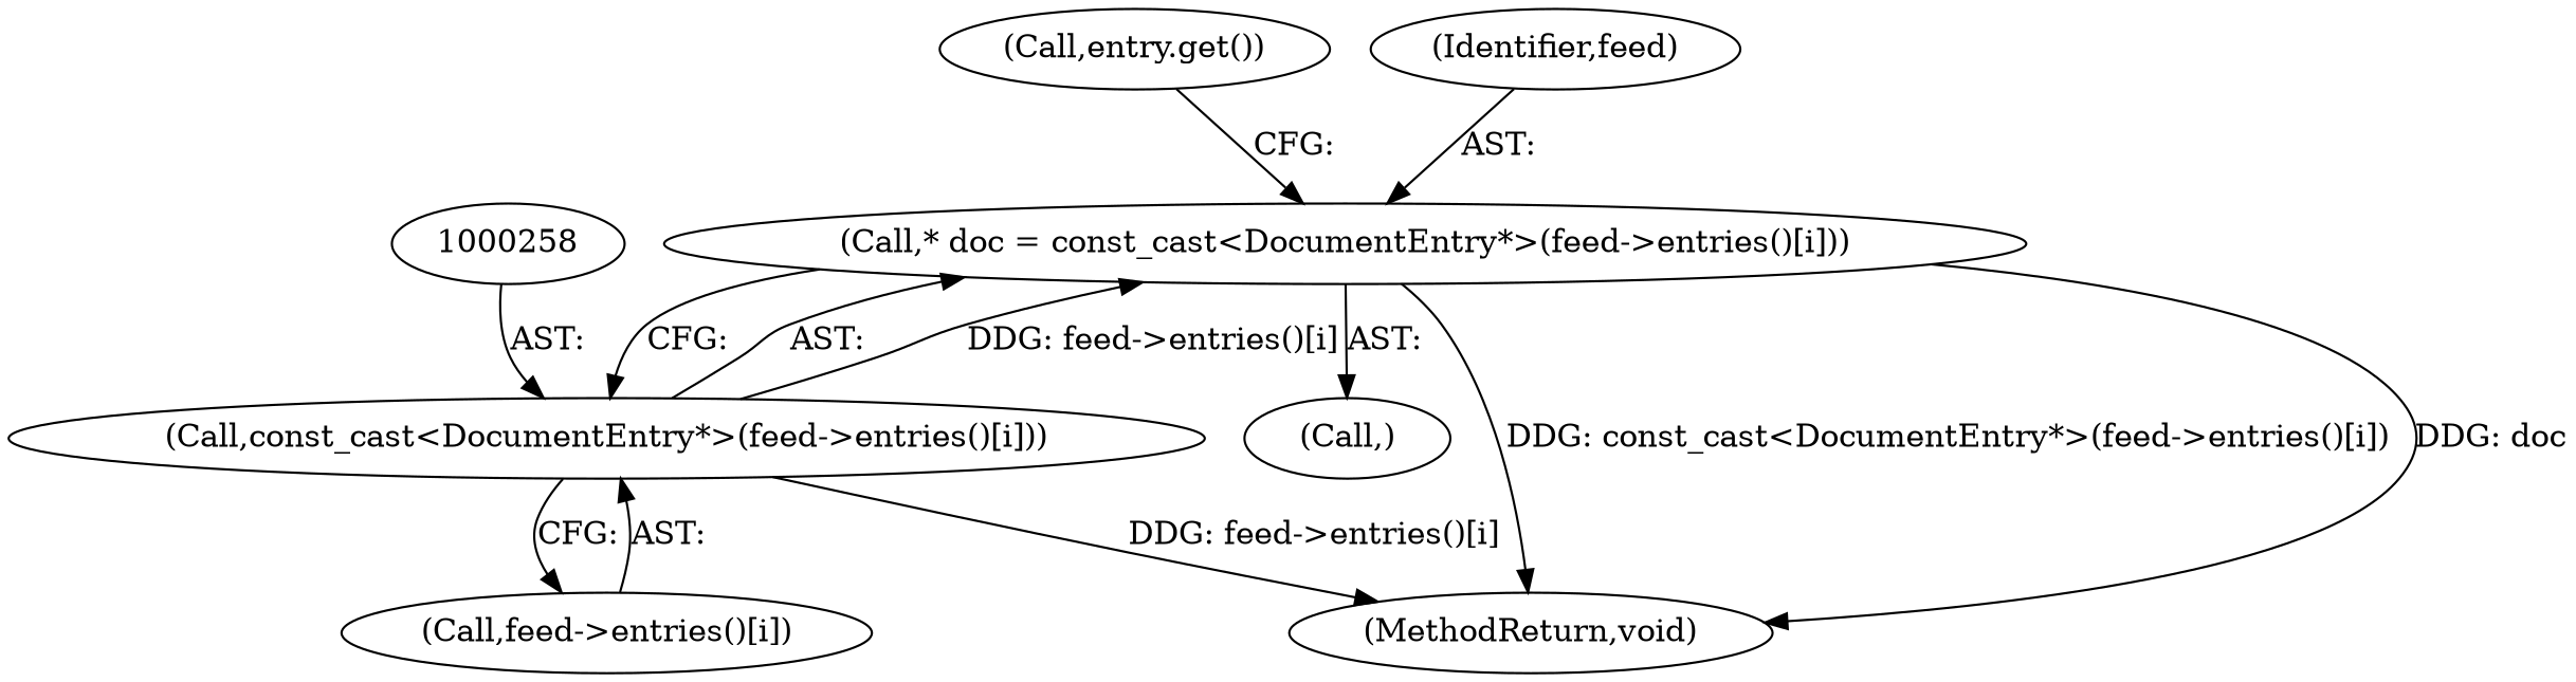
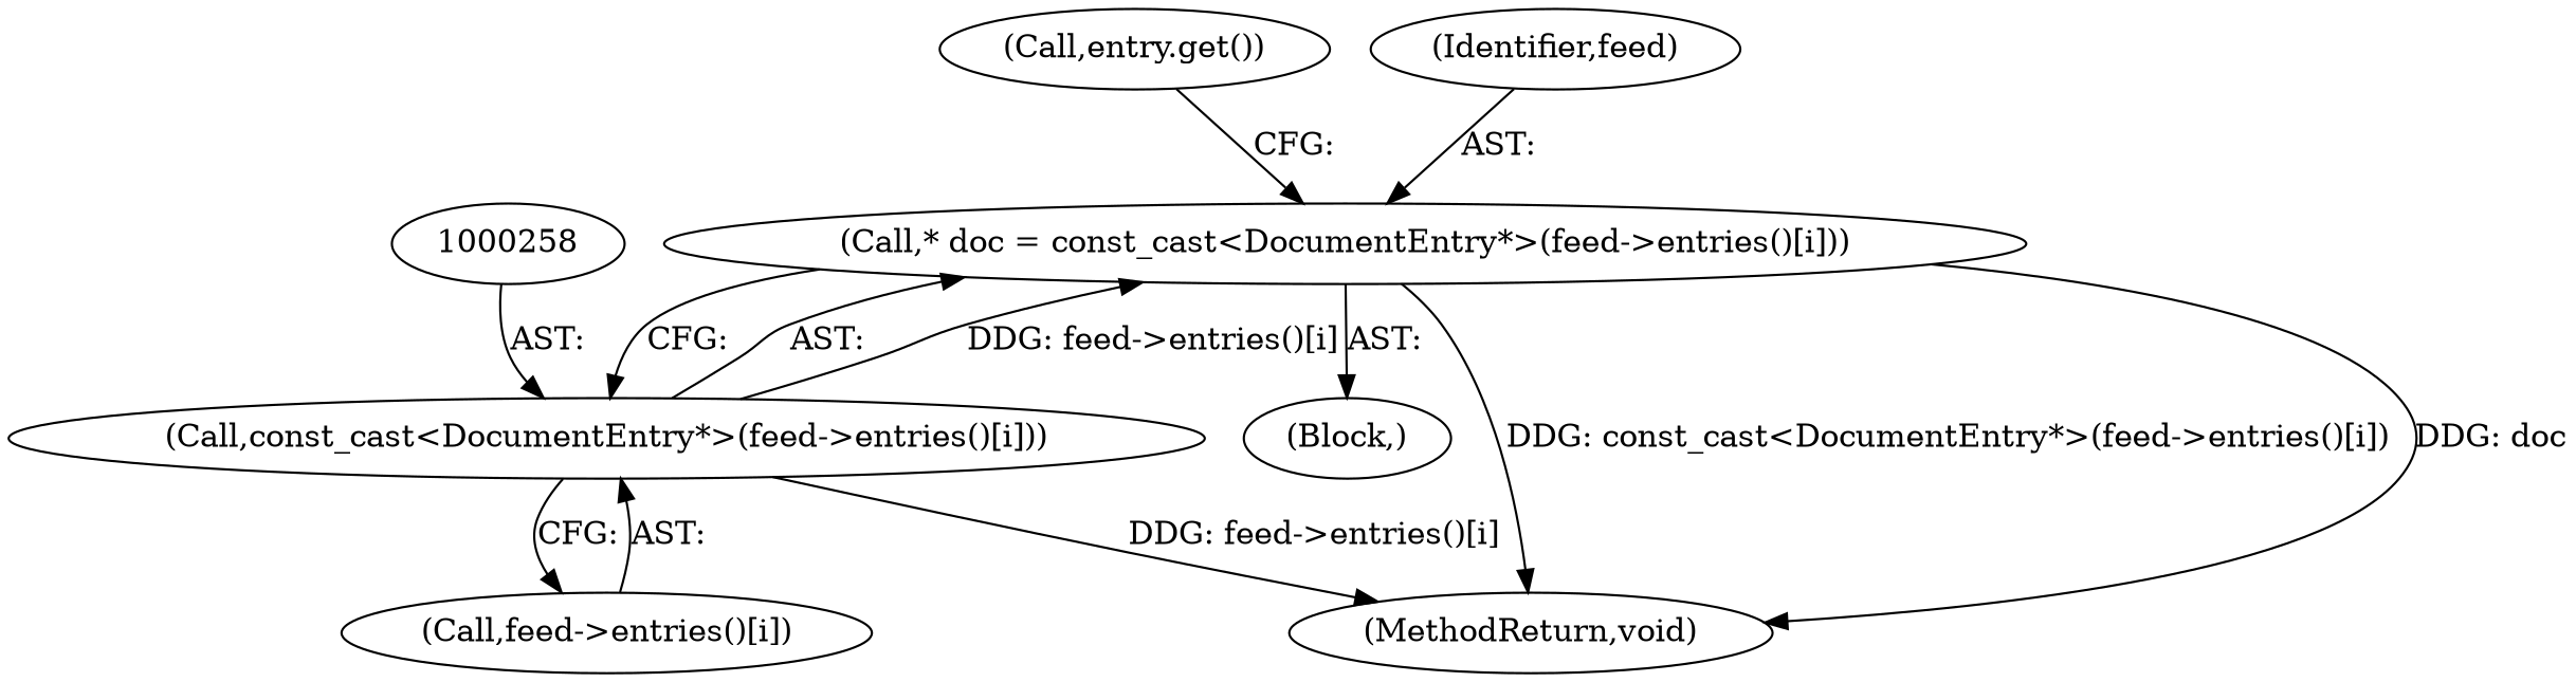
  digraph {
    n1 [label="(Call,* doc = const_cast<DocumentEntry*>(feed->entries()[i]))"]
    n2 [label="(Call,const_cast<DocumentEntry*>(feed->entries()[i]))"]
-   n3 [label="(Call,)"]
+   n3 [label="(Block,)"]
    n4 [label="(MethodReturn,void)"]
    n5 [label="(Call,feed->entries()[i])"]
    n6 [label="(Call,entry.get())"]
    n7 [label="(Identifier,feed)"]
    n8 [label=1000258]
    n1 -> n2 [label="CFG: "]
    n1 -> n3 [label="AST: "]
    n1 -> n4 [label="DDG: const_cast<DocumentEntry*>(feed->entries()[i])"]
    n1 -> n4 [label="DDG: doc"]
    n2 -> n1 [label="AST: "]
    n2 -> n1 [label="DDG: feed->entries()[i]"]
    n2 -> n4 [label="DDG: feed->entries()[i]"]
    n2 -> n5 [label="CFG: "]
    n5 -> n2 [label="AST: "]
    n6 -> n1 [label="CFG: "]
    n7 -> n1 [label="AST: "]
    n8 -> n2 [label="AST: "]
  }
